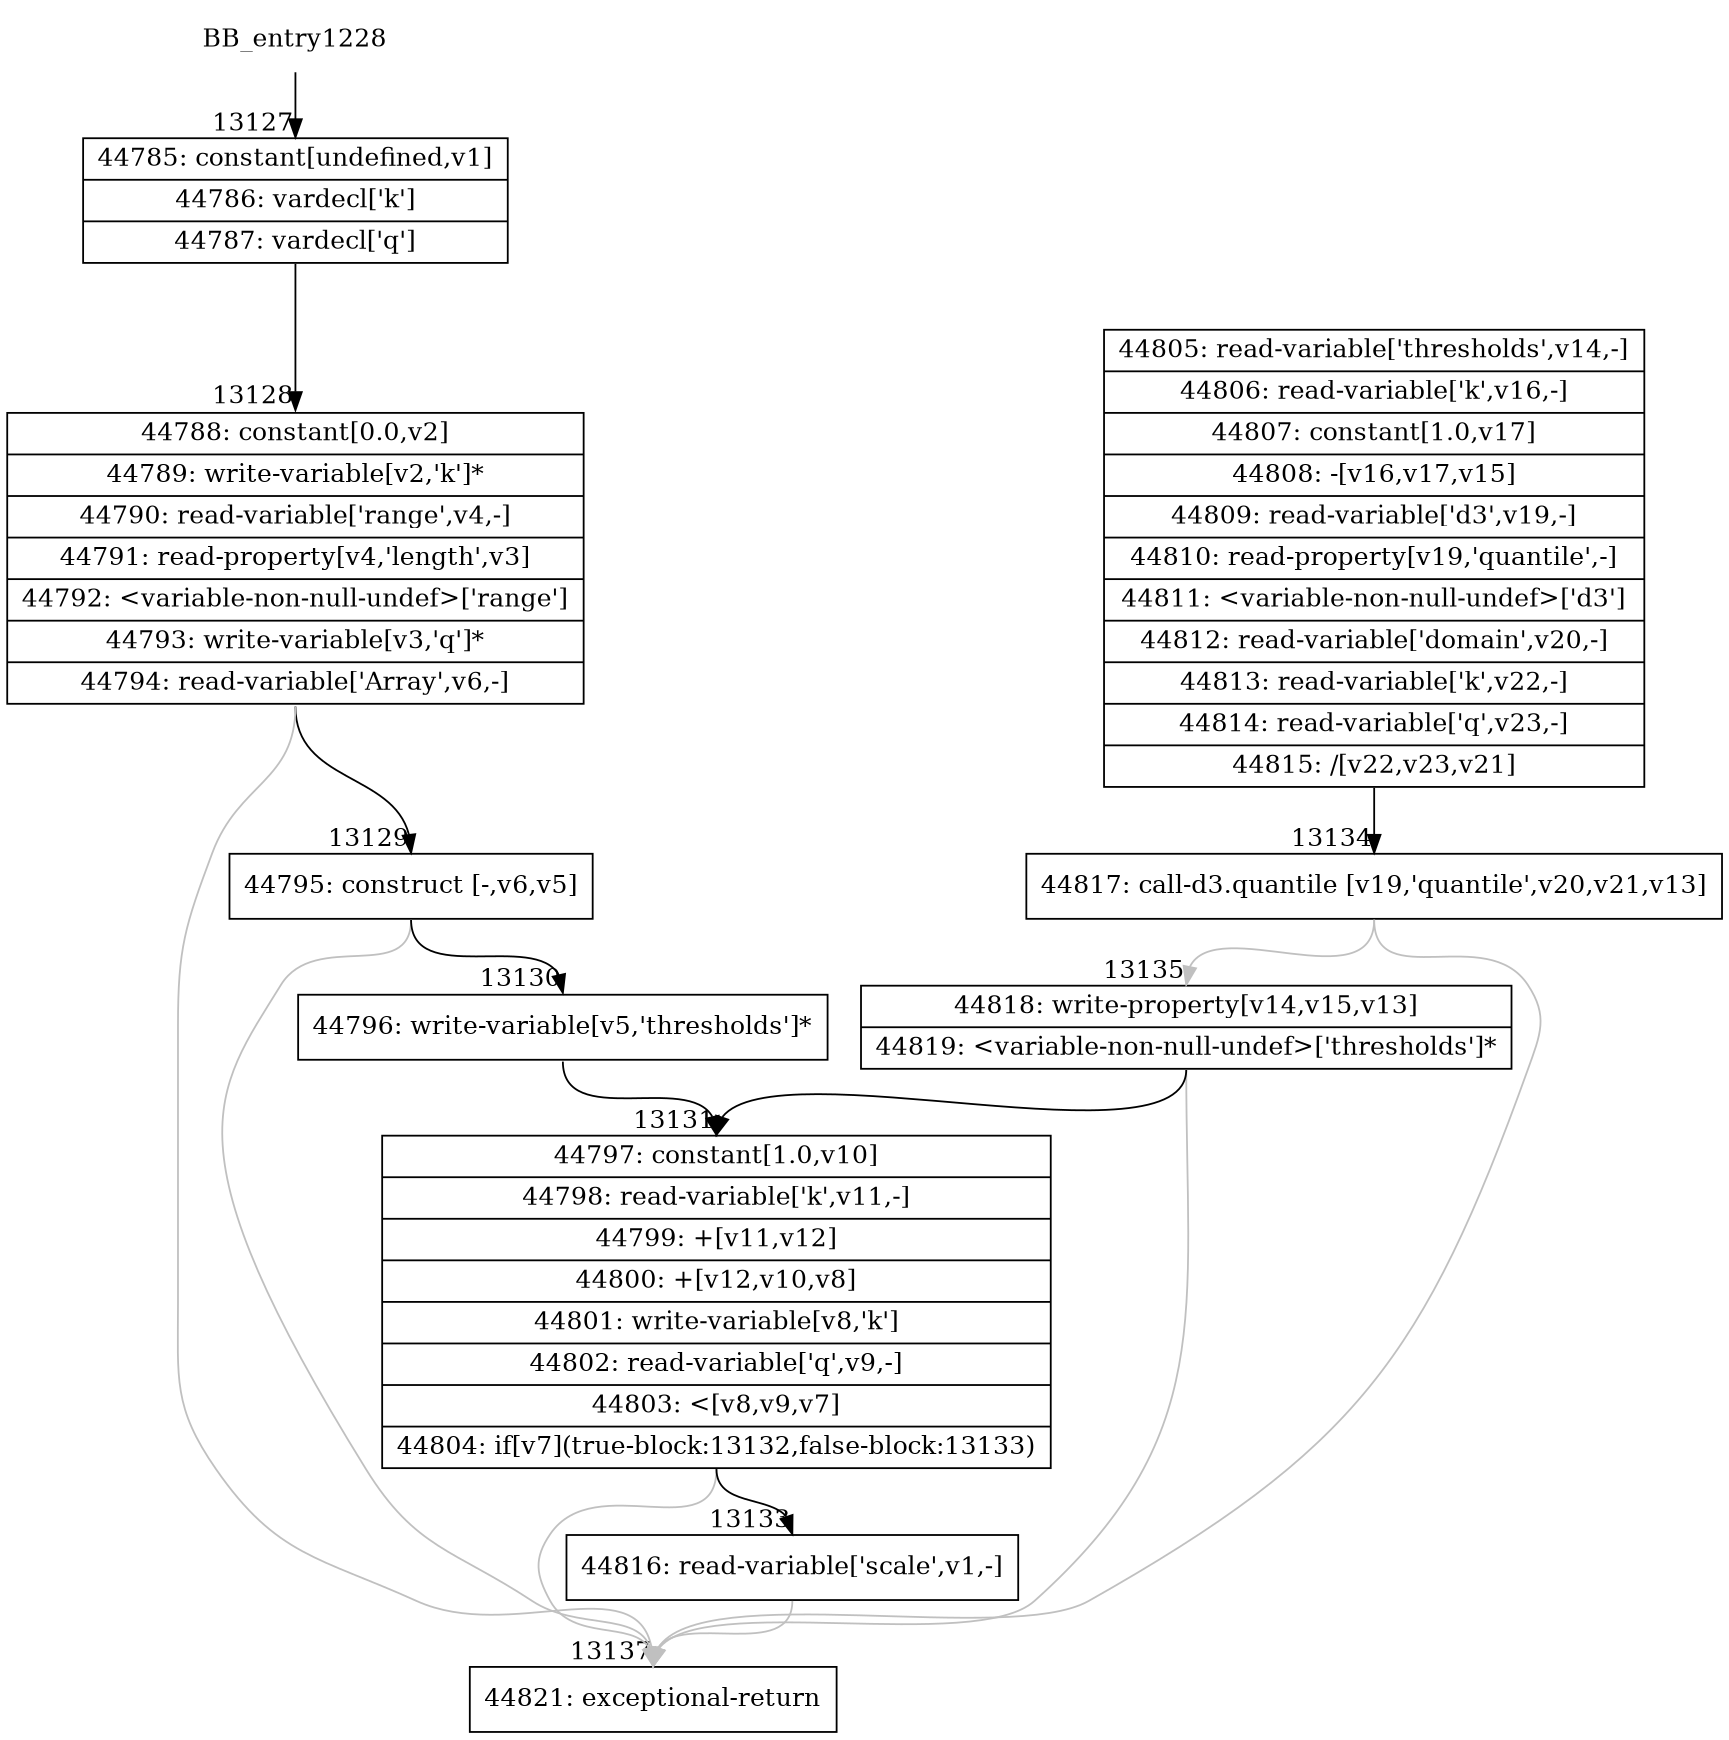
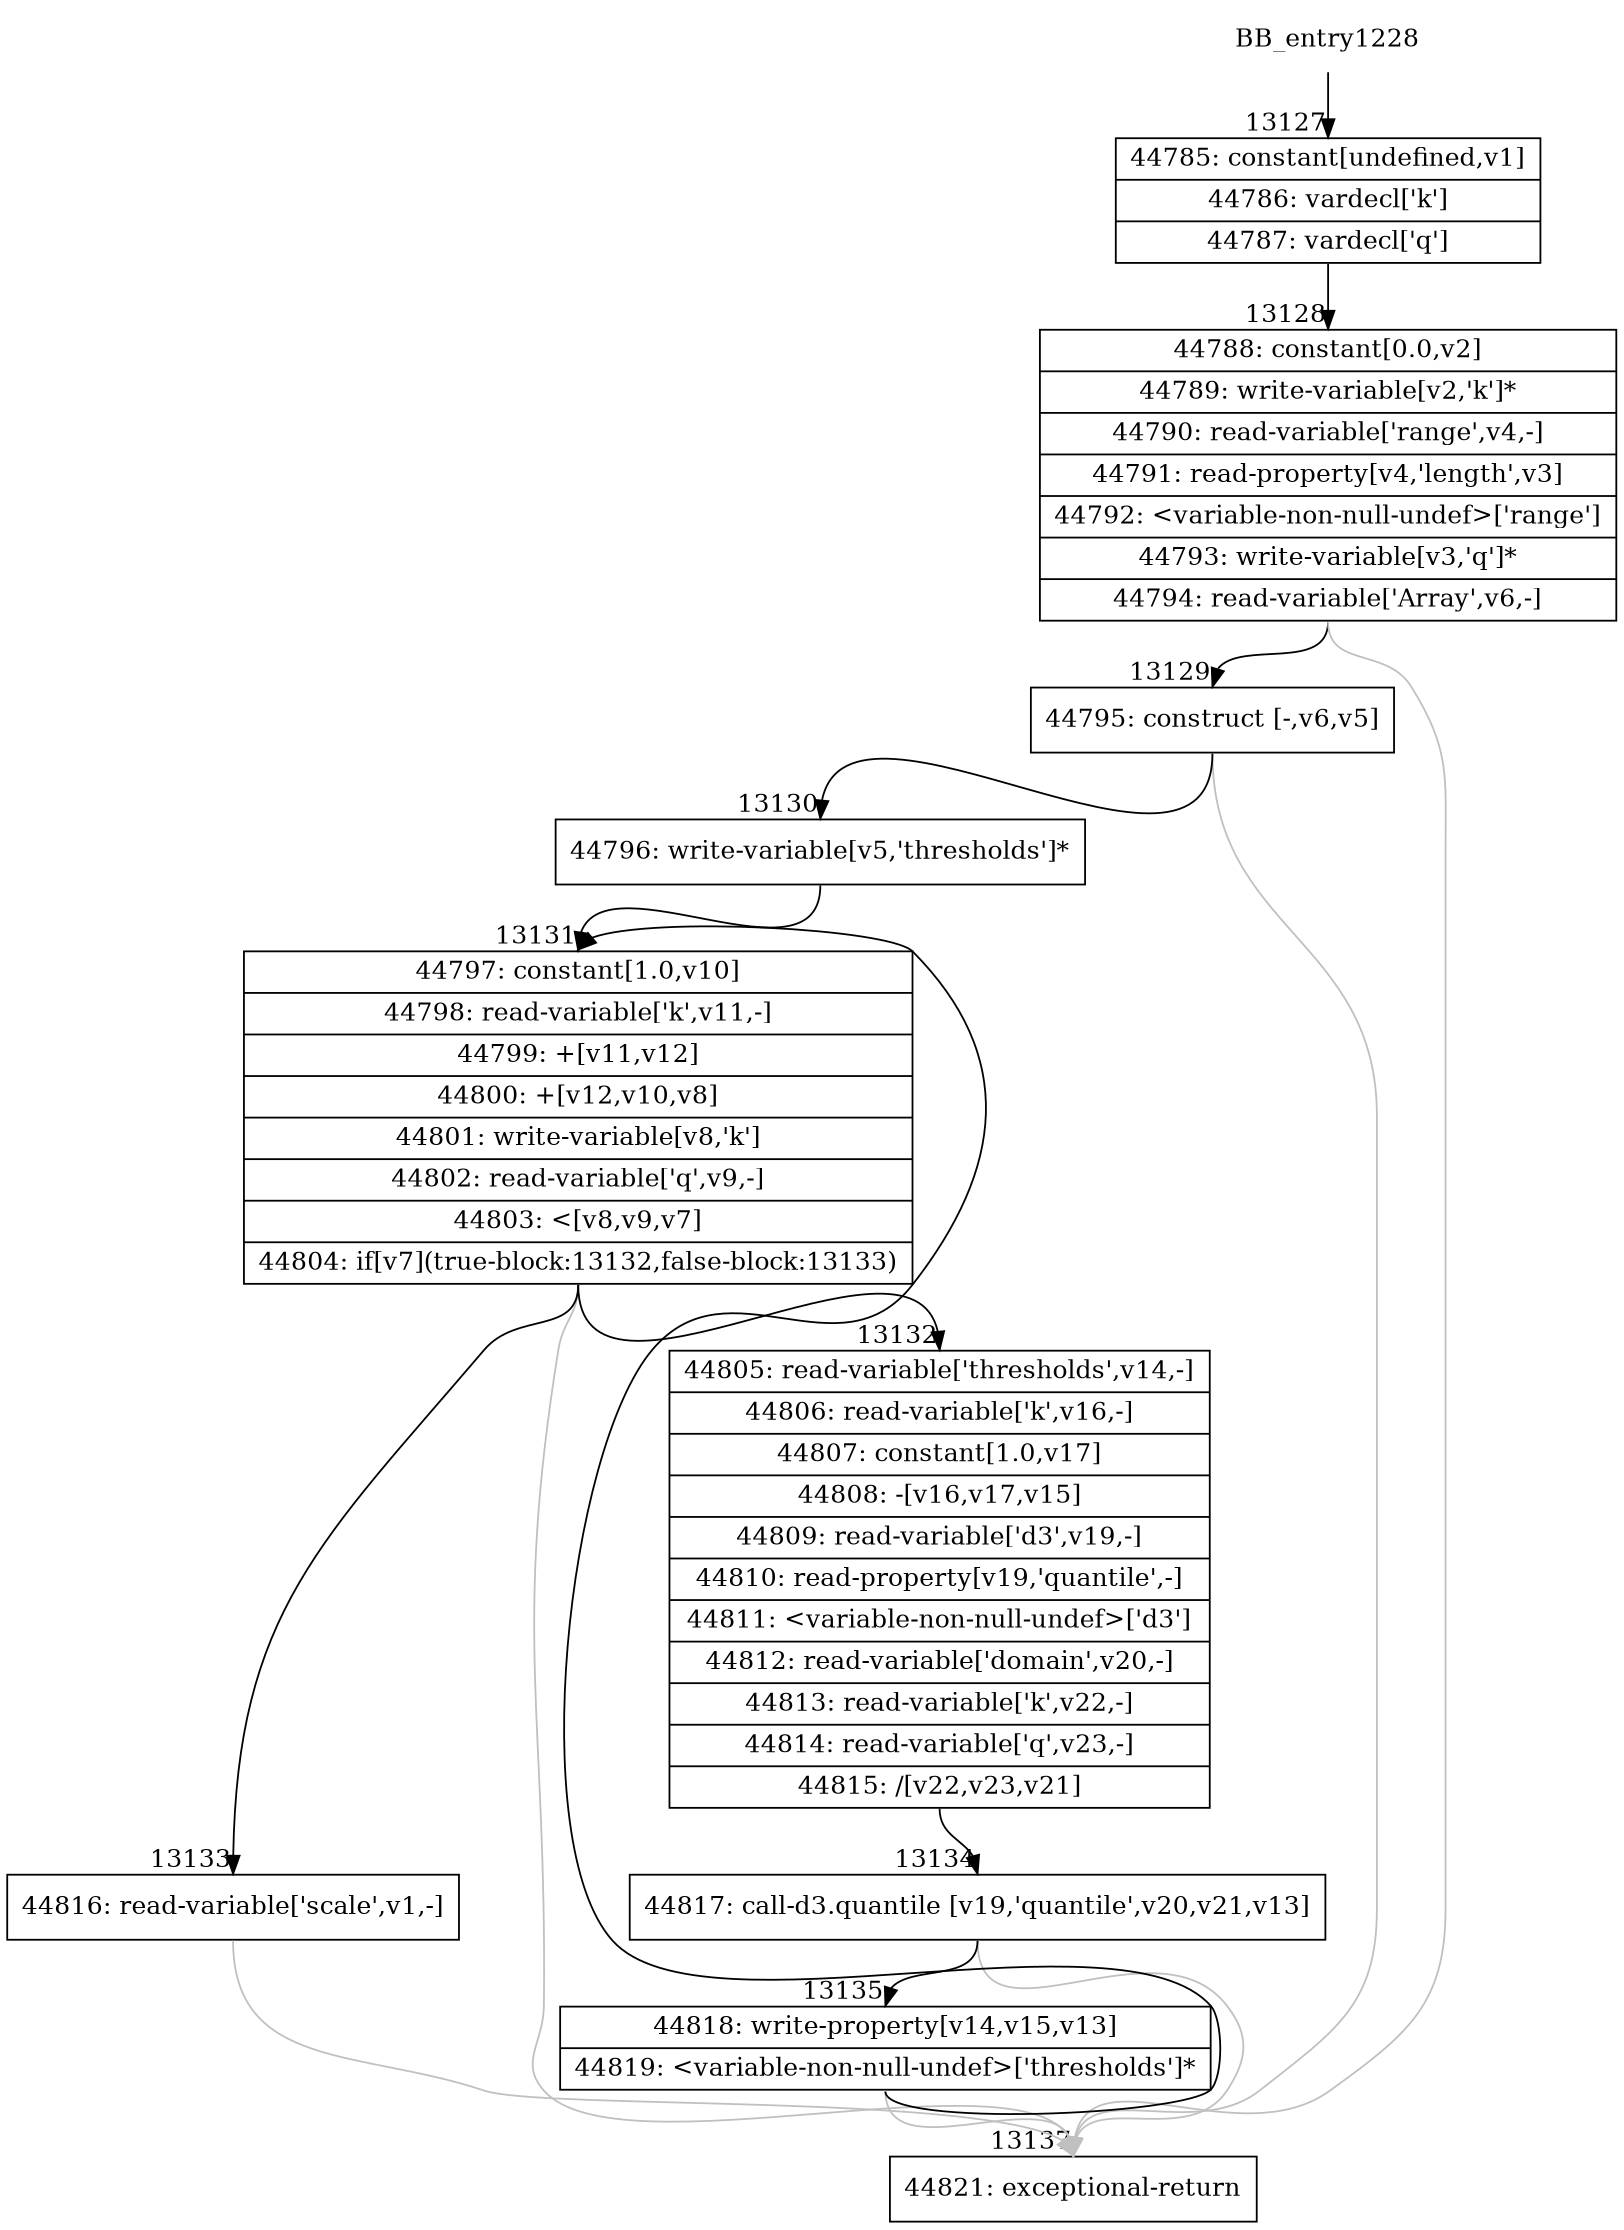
  digraph {
    rankdir=TD
    node [shape=record]
    edge [headport=n tailport=s]
    n1 [label=BB_entry1228 shape=none]
    n2 [label="{44785: constant[undefined,v1]|44786: vardecl['k']|44787: vardecl['q']}"]
    n3 [label="{44788: constant[0.0,v2]|44789: write-variable[v2,'k']*|44790: read-variable['range',v4,-]|44791: read-property[v4,'length',v3]|44792: \<variable-non-null-undef\>['range']|44793: write-variable[v3,'q']*|44794: read-variable['Array',v6,-]}"]
    n4 [label="{44795: construct [-,v6,v5]}"]
    n5 [label="{44821: exceptional-return}"]
    n6 [label="{44796: write-variable[v5,'thresholds']*}"]
    n7 [label="{44797: constant[1.0,v10]|44798: read-variable['k',v11,-]|44799: +[v11,v12]|44800: +[v12,v10,v8]|44801: write-variable[v8,'k']|44802: read-variable['q',v9,-]|44803: \<[v8,v9,v7]|44804: if[v7](true-block:13132,false-block:13133)}"]
    n8 [label="{44805: read-variable['thresholds',v14,-]|44806: read-variable['k',v16,-]|44807: constant[1.0,v17]|44808: -[v16,v17,v15]|44809: read-variable['d3',v19,-]|44810: read-property[v19,'quantile',-]|44811: \<variable-non-null-undef\>['d3']|44812: read-variable['domain',v20,-]|44813: read-variable['k',v22,-]|44814: read-variable['q',v23,-]|44815: /[v22,v23,v21]}"]
    n9 [label="{44816: read-variable['scale',v1,-]}"]
    n10 [label="{44817: call-d3.quantile [v19,'quantile',v20,v21,v13]}"]
    n11 [label="{44818: write-property[v14,v15,v13]|44819: \<variable-non-null-undef\>['thresholds']*}"]
    n1 -> n2 [headlabel="    13127"]
    n2 -> n3 [headlabel="      13128"]
    n3 -> n4 [headlabel="      13129"]
    n3 -> n5 [color=gray headlabel="      13137"]
    n4 -> n5 [color=gray]
    n4 -> n6 [headlabel="      13130"]
    n6 -> n7 [headlabel="      13131"]
    n7 -> n5 [color=gray]
+   n7 -> n8 [headlabel="      13132"]
    n7 -> n9 [headlabel="      13133"]
    n8 -> n10 [headlabel="      13134"]
    n9 -> n5 [color=gray]
    n10 -> n5 [color=gray]
-   n10 -> n11 [headlabel="      13135" color=gray]
+   n10 -> n11 [headlabel="      13135"]
    n11 -> n5 [color=gray]
    n11 -> n7
  }
